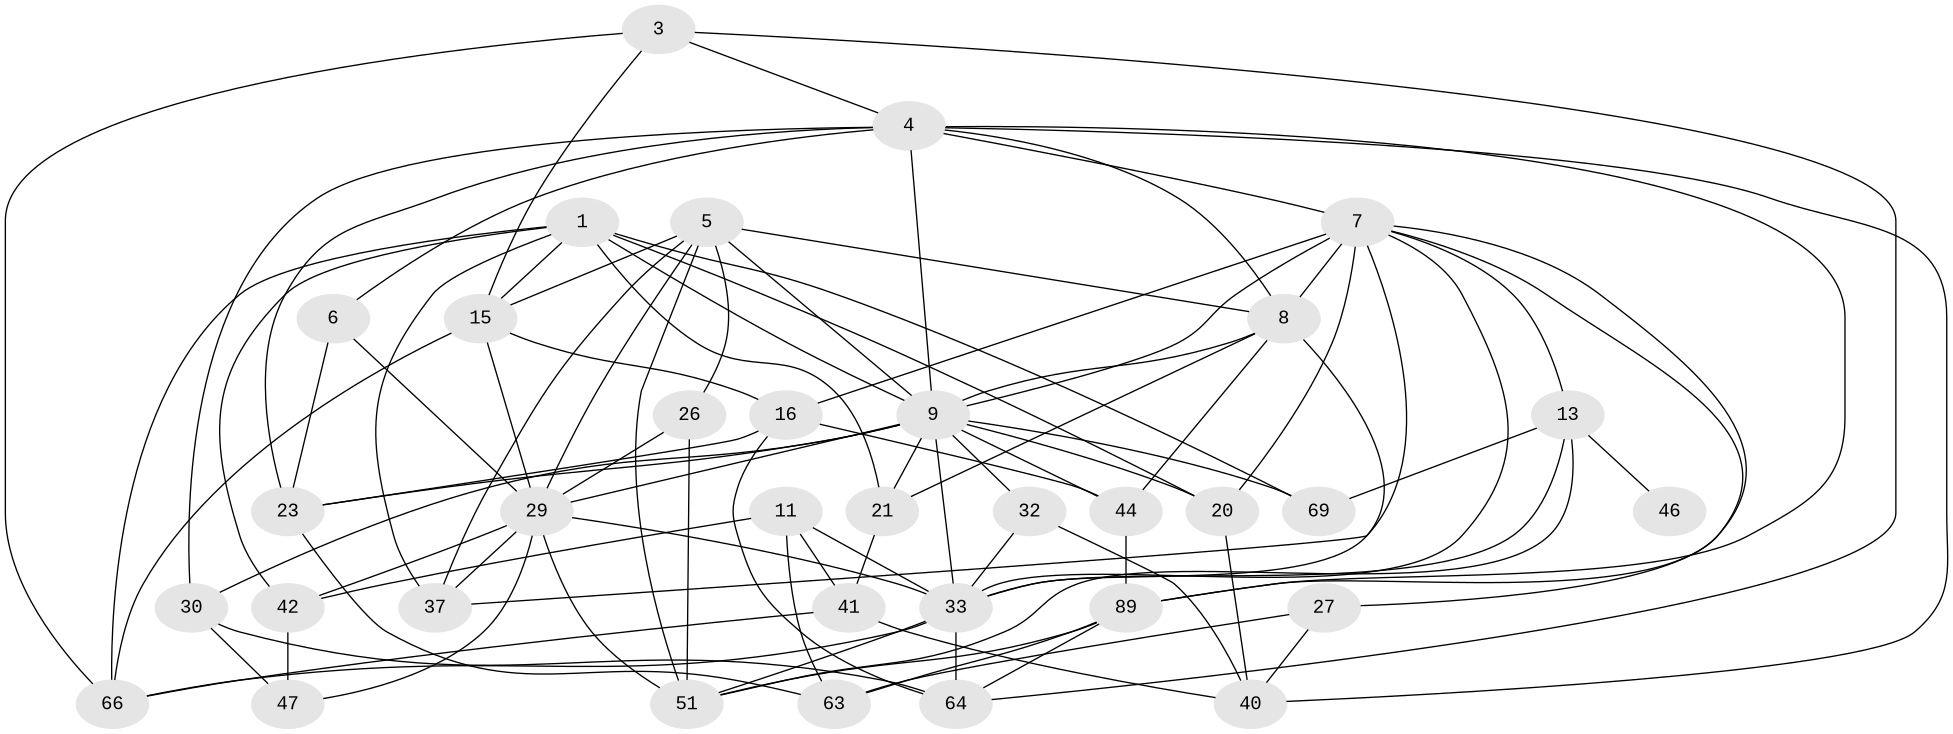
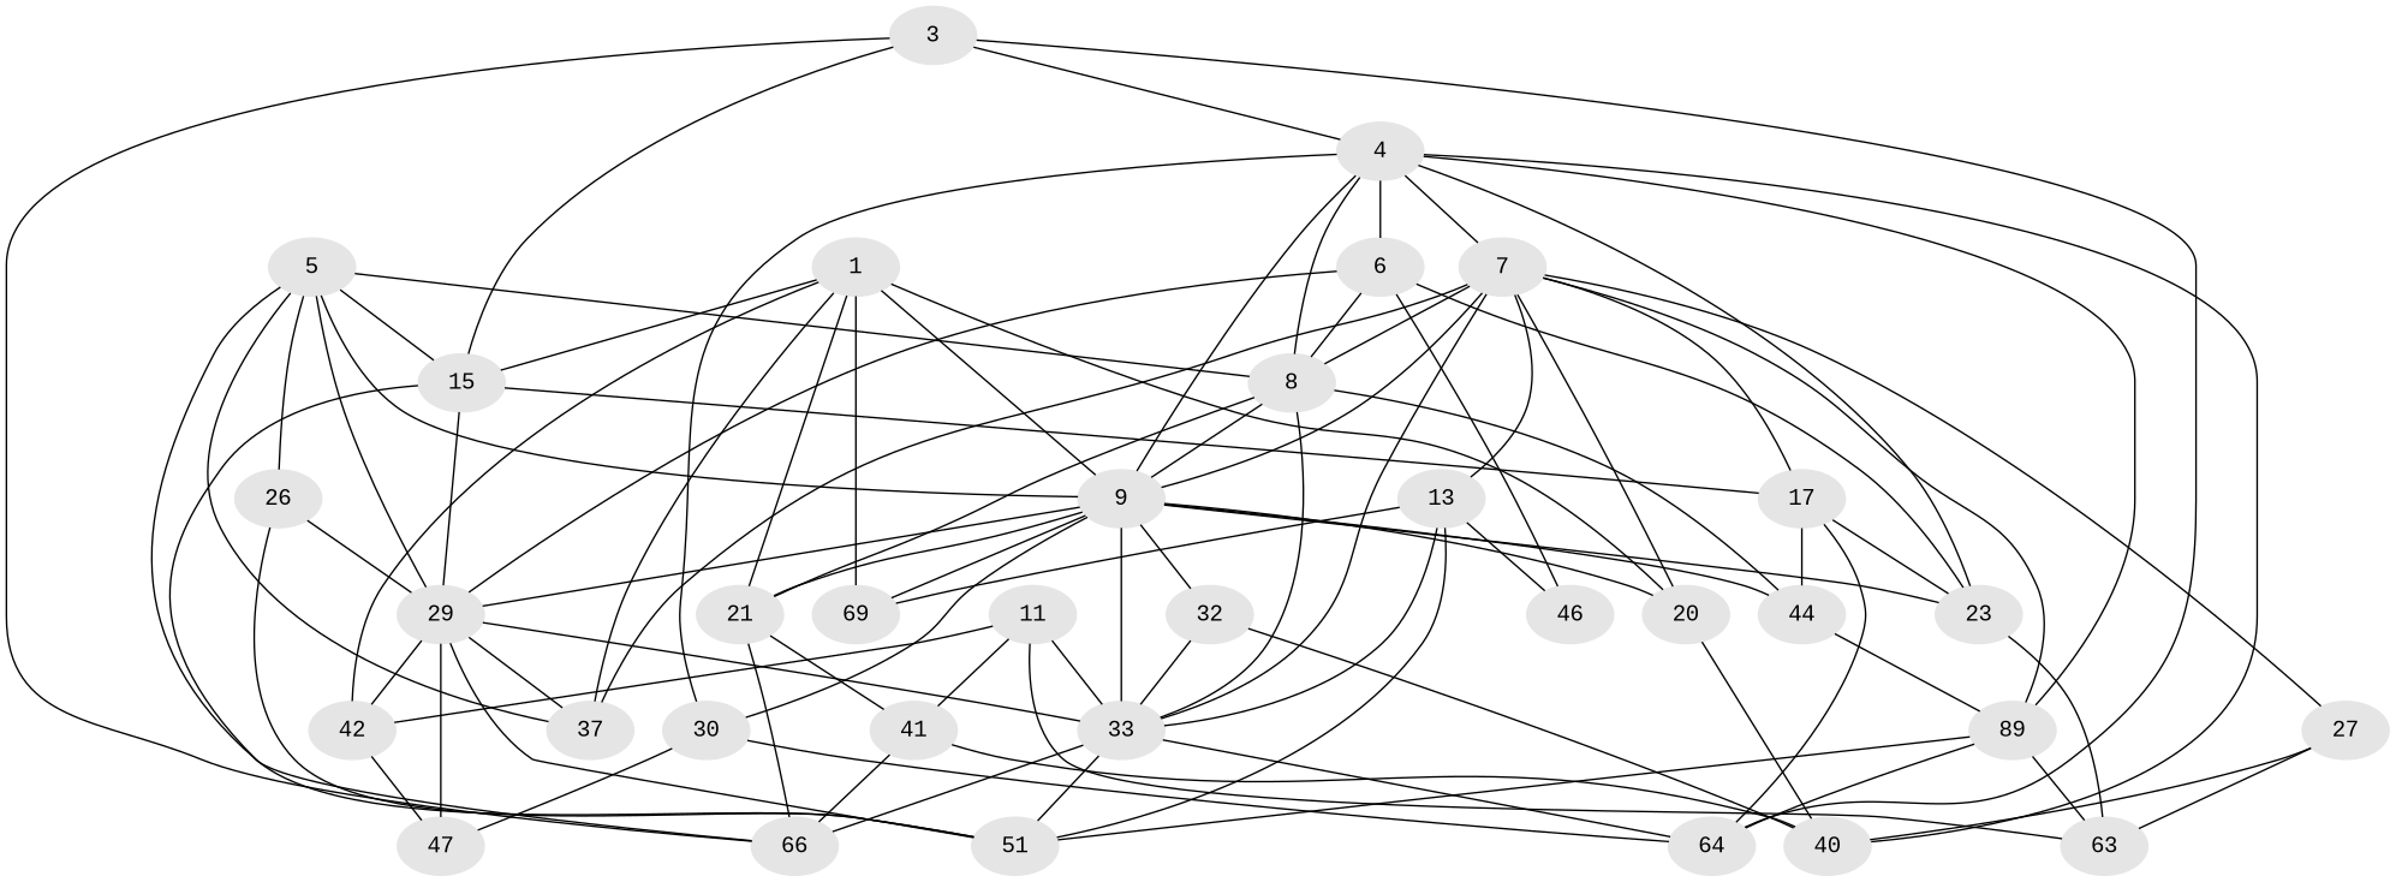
  graph {
    fontname="Liberation Mono"
    node [color=gray90 fontname="Liberation Mono" style=filled]
    edge [fontname="Liberation Mono"]
    1 [super="+2+57+70"]
    9 [super="+40+67"]
    15 [super="+62"]
    20
    21 [super="+39"]
    37
    42
    66
    69
    23 [super="+31"]
    30 [super="+36"]
    29 [super="+32"]
    33 [super="+54+34"]
    44
    n15 [label=32]
-   16 [super="+50"]
+   16 [super="+50" label=17]
    n17 [label=40]
    41 [super="+60"]
    n19 [label=47]
    3 [super="+28+24"]
    4 [super="+10"]
    64 [super="+65"]
    6 [super="+56"]
    7 [super="+35+38+17"]
    8 [super="+18"]
    n26 [label=89 super="+59"]
    46
    13 [super="+53"]
    27
    63
    51
    5 [super="+14+19"]
    26 [super="+55"]
    11
    1 -- 9 [weight=2]
    1 -- 15
    1 -- 20
    1 -- 21
    1 -- 37
    1 -- 42
-   1 -- 66
+   21 -- 66
    1 -- 69 [weight=2]
    9 -- 20
    9 -- 21
    9 -- 69
    9 -- 23
    9 -- 30
    9 -- 29
    9 -- 33 [weight=2]
    9 -- 44
    9 -- n15
    15 -- 66
    15 -- 29
    15 -- 16 [weight=2]
    20 -- n17
    21 -- 41
    42 -- n19
    23 -- 63
    30 -- n19
    30 -- 64
    29 -- 37
    29 -- 42
    29 -- 33
    29 -- n19
    29 -- 51
    33 -- 66
    33 -- 64
    33 -- 51
    44 -- n26
    n15 -- 33
    n15 -- n17
    16 -- 23
    16 -- 44
    16 -- 64
    41 -- 66
    41 -- n17
    3 -- 15
    3 -- 66
    3 -- 4
    3 -- 64
    4 -- 9
    4 -- 23
    4 -- 30
    4 -- n17
    4 -- 6 [weight=2]
    4 -- 7
    4 -- 8
    4 -- n26
    6 -- 23
    6 -- 29
+   6 -- 8
+   6 -- 46
    7 -- 9
    7 -- 20
    7 -- 37
    7 -- 33
    7 -- 16
    7 -- 8 [weight=2]
    7 -- n26
    7 -- 13
    7 -- 27
    8 -- 9
    8 -- 21
    8 -- 33
    8 -- 44
    n26 -- 64
    n26 -- 63
    n26 -- 51
    13 -- 69
    13 -- 33
    13 -- 46
    13 -- 51
    27 -- n17
    27 -- 63
    5 -- 9
    5 -- 15
    5 -- 37
    5 -- 29
    5 -- 8
    5 -- 51
    5 -- 26
    26 -- 29
    26 -- 51
    11 -- 42
    11 -- 33
    11 -- 41
    11 -- 63
  }
